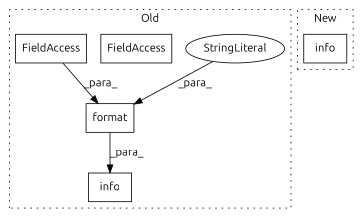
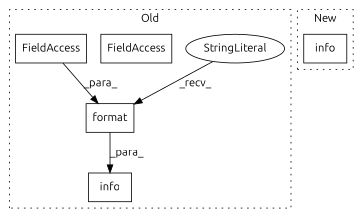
  digraph {
    fontname=Ubuntu
    node [a=32 l=14 s=1126 shape=box fontname=Ubuntu]
    edge [fontname=Ubuntu]
    n1 [l="7,1" label=format s="1119,1158"]
    n2 [a=45 l=38 label=StringLiteral s=1080 shape=ellipse]
    n3 [l="5,1" label=info s="1075,1159"]
    n4 [a=22 label=FieldAccess]
    n5 [a=22 label=FieldAccess]
    n6 [l=6 label=info s=1091]
    subgraph cluster_1 {
      label=Old
      style=dotted
      n1
      n2
      n3
      n4
      n5
    }
    subgraph cluster_2 {
      label=New
      style=dotted
      n6
    }
    n1 -> n3 [label=_para_]
-   n2 -> n1 [label=_para_]
+   n2 -> n1 [label=_recv_]
    n5 -> n1 [label=_para_]
  }
